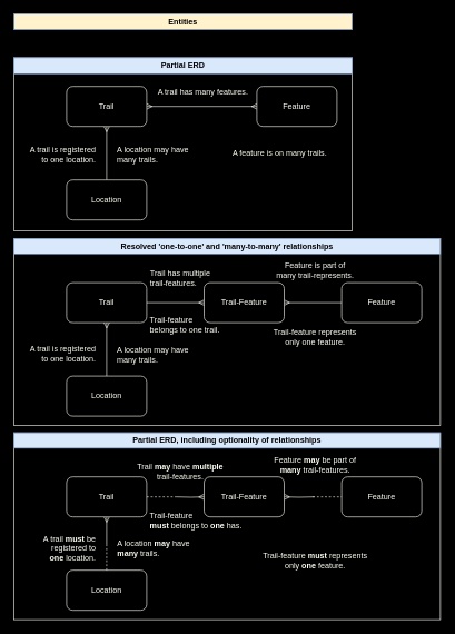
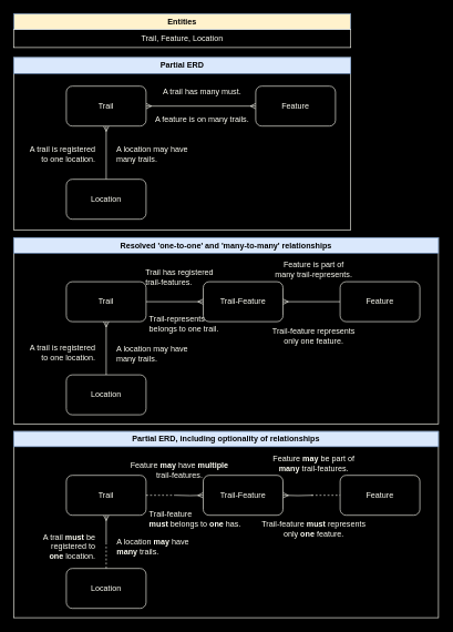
  <mxCell id="0" />
  <mxCell id="1" parent="0" />
  <mxCell id="2" value="" style="rounded=0;whiteSpace=wrap;html=1;fillColor=none;strokeColor=#FFFFF5;" vertex="1" parent="1"><mxGeometry x="20" y="357" width="639" height="280" as="geometry" /></mxCell>
  <mxCell id="3" style="edgeStyle=orthogonalEdgeStyle;rounded=0;orthogonalLoop=1;jettySize=auto;html=1;entryX=0.5;entryY=0;entryDx=0;entryDy=0;startArrow=ERmany;startFill=0;endArrow=none;endFill=0;strokeColor=#FFFFF5;" edge="1" parent="1" source="5" target="7"><mxGeometry relative="1" as="geometry" /></mxCell>
  <mxCell id="4" style="edgeStyle=orthogonalEdgeStyle;rounded=0;orthogonalLoop=1;jettySize=auto;html=1;entryX=0;entryY=0.5;entryDx=0;entryDy=0;endArrow=ERmany;endFill=0;startArrow=ERmany;startFill=0;strokeColor=#FFFFF5;" edge="1" parent="1" source="5" target="6"><mxGeometry relative="1" as="geometry" /></mxCell>
  <mxCell id="5" value="Trail" style="rounded=1;whiteSpace=wrap;html=1;strokeColor=#FFFFF5;fillColor=#000000;fontColor=#FFFFF5;" vertex="1" parent="1"><mxGeometry x="99" y="129" width="120" height="60" as="geometry" /></mxCell>
  <mxCell id="6" value="&lt;div&gt;Feature&lt;/div&gt;" style="rounded=1;whiteSpace=wrap;html=1;strokeColor=#FFFFF5;fillColor=#000000;fontColor=#FFFFF5;" vertex="1" parent="1"><mxGeometry x="384" y="129" width="120" height="60" as="geometry" /></mxCell>
  <mxCell id="7" value="Location" style="rounded=1;whiteSpace=wrap;html=1;strokeColor=#FFFFF5;fillColor=#000000;fontColor=#FFFFF5;" vertex="1" parent="1"><mxGeometry x="99" y="269" width="120" height="60" as="geometry" /></mxCell>
- <mxCell id="8" value="&lt;font color=&quot;#fffff5&quot;&gt;A trail has many features.&lt;/font&gt;" style="text;html=1;align=center;verticalAlign=middle;resizable=0;points=[];autosize=1;strokeColor=none;fillColor=none;" vertex="1" parent="1"><mxGeometry x="225" y="125" width="156" height="26" as="geometry" /></mxCell>
- <mxCell id="9" value="&lt;font color=&quot;#fffff5&quot;&gt;A feature is on many trails.&lt;br&gt;&lt;/font&gt;" style="text;html=1;align=center;verticalAlign=middle;resizable=0;points=[];autosize=1;strokeColor=none;fillColor=none;" vertex="1" parent="1"><mxGeometry x="337" y="217" width="162" height="26" as="geometry" /></mxCell>
+ <mxCell id="8" value="&lt;font color=&quot;#fffff5&quot;&gt;A trail has many must.&lt;/font&gt;" style="text;html=1;align=center;verticalAlign=middle;resizable=0;points=[];autosize=1;strokeColor=none;fillColor=none;" vertex="1" parent="1"><mxGeometry x="225" y="125" width="156" height="26" as="geometry" /></mxCell>
+ <mxCell id="9" value="&lt;font color=&quot;#fffff5&quot;&gt;A feature is on many trails.&lt;br&gt;&lt;/font&gt;" style="text;html=1;align=center;verticalAlign=middle;resizable=0;points=[];autosize=1;strokeColor=none;fillColor=none;" vertex="1" parent="1"><mxGeometry x="222" y="167" width="162" height="26" as="geometry" /></mxCell>
  <mxCell id="10" value="&lt;font color=&quot;#fffff5&quot;&gt;A trail is registered&lt;br&gt;to one &lt;/font&gt;&lt;font color=&quot;#fffff5&quot;&gt;location.&lt;/font&gt;" style="text;html=1;align=right;verticalAlign=middle;resizable=0;points=[];autosize=1;strokeColor=none;fillColor=none;" vertex="1" parent="1"><mxGeometry x="24" y="210" width="120" height="41" as="geometry" /></mxCell>
  <mxCell id="11" value="&lt;font color=&quot;#fffff5&quot;&gt;A location may have&lt;br&gt;&lt;/font&gt;&lt;div align=&quot;left&quot;&gt;&lt;font color=&quot;#fffff5&quot;&gt;many trails.&lt;/font&gt;&lt;br&gt;&lt;/div&gt;" style="text;html=1;align=center;verticalAlign=middle;resizable=0;points=[];autosize=1;strokeColor=none;fillColor=none;" vertex="1" parent="1"><mxGeometry x="165" y="210" width="126" height="41" as="geometry" /></mxCell>
  <mxCell id="12" value="" style="rounded=0;whiteSpace=wrap;html=1;fillColor=none;strokeColor=#FFFFF5;" vertex="1" parent="1"><mxGeometry x="20" y="86" width="507" height="259" as="geometry" /></mxCell>
  <mxCell id="13" value="&lt;b&gt;Partial ERD&lt;/b&gt;" style="rounded=0;whiteSpace=wrap;html=1;fillColor=#dae8fc;strokeColor=#6c8ebf;" vertex="1" parent="1"><mxGeometry x="20" y="86" width="507" height="24" as="geometry" /></mxCell>
  <mxCell id="14" value="&lt;b&gt;Entities&lt;/b&gt;" style="rounded=0;whiteSpace=wrap;html=1;fillColor=#fff2cc;strokeColor=#6c8ebf;" vertex="1" parent="1"><mxGeometry x="20" y="20" width="507" height="24" as="geometry" /></mxCell>
+ <mxCell id="15" value="&lt;font color=&quot;#fffff5&quot;&gt;Trail, Feature, Location&lt;/font&gt;" style="rounded=0;whiteSpace=wrap;html=1;fillColor=none;strokeColor=#FFFFF5;" vertex="1" parent="1"><mxGeometry x="20" y="44" width="507" height="27" as="geometry" /></mxCell>
  <mxCell id="16" style="edgeStyle=orthogonalEdgeStyle;rounded=0;orthogonalLoop=1;jettySize=auto;html=1;entryX=0.5;entryY=0;entryDx=0;entryDy=0;startArrow=ERmany;startFill=0;endArrow=none;endFill=0;strokeColor=#FFFFF5;" edge="1" parent="1" source="18" target="21"><mxGeometry relative="1" as="geometry" /></mxCell>
  <mxCell id="17" style="edgeStyle=orthogonalEdgeStyle;rounded=0;orthogonalLoop=1;jettySize=auto;html=1;entryX=0;entryY=0.5;entryDx=0;entryDy=0;strokeColor=#FFFFF5;endArrow=ERmany;endFill=0;" edge="1" parent="1" source="18" target="27"><mxGeometry relative="1" as="geometry" /></mxCell>
  <mxCell id="18" value="Trail" style="rounded=1;whiteSpace=wrap;html=1;strokeColor=#FFFFF5;fillColor=#000000;fontColor=#FFFFF5;" vertex="1" parent="1"><mxGeometry x="99" y="423" width="120" height="60" as="geometry" /></mxCell>
  <mxCell id="19" style="edgeStyle=orthogonalEdgeStyle;rounded=0;orthogonalLoop=1;jettySize=auto;html=1;entryX=1;entryY=0.5;entryDx=0;entryDy=0;strokeColor=#FFFFF5;endArrow=ERmany;endFill=0;" edge="1" parent="1" source="20" target="27"><mxGeometry relative="1" as="geometry" /></mxCell>
  <mxCell id="20" value="&lt;div&gt;Feature&lt;/div&gt;" style="rounded=1;whiteSpace=wrap;html=1;strokeColor=#FFFFF5;fillColor=#000000;fontColor=#FFFFF5;" vertex="1" parent="1"><mxGeometry x="511" y="423" width="120" height="60" as="geometry" /></mxCell>
  <mxCell id="21" value="Location" style="rounded=1;whiteSpace=wrap;html=1;strokeColor=#FFFFF5;fillColor=#000000;fontColor=#FFFFF5;" vertex="1" parent="1"><mxGeometry x="99" y="563" width="120" height="60" as="geometry" /></mxCell>
- <mxCell id="22" value="&lt;font color=&quot;#fffff5&quot;&gt;Trail has multiple&lt;br&gt;&lt;/font&gt;&lt;div align=&quot;left&quot;&gt;&lt;font color=&quot;#fffff5&quot;&gt;trail-features.&lt;/font&gt;&lt;br&gt;&lt;/div&gt;" style="text;html=1;align=center;verticalAlign=middle;resizable=0;points=[];autosize=1;strokeColor=none;fillColor=none;" vertex="1" parent="1"><mxGeometry x="212" y="395" width="113" height="41" as="geometry" /></mxCell>
+ <mxCell id="22" value="&lt;font color=&quot;#fffff5&quot;&gt;Trail has registered&lt;br&gt;&lt;/font&gt;&lt;div align=&quot;left&quot;&gt;&lt;font color=&quot;#fffff5&quot;&gt;trail-features.&lt;/font&gt;&lt;br&gt;&lt;/div&gt;" style="text;html=1;align=center;verticalAlign=middle;resizable=0;points=[];autosize=1;strokeColor=none;fillColor=none;" vertex="1" parent="1"><mxGeometry x="212" y="395" width="113" height="41" as="geometry" /></mxCell>
  <mxCell id="23" value="&lt;font color=&quot;#fffff5&quot;&gt;Feature is part of&lt;br&gt;many trail-represents.&lt;/font&gt;" style="text;html=1;align=center;verticalAlign=middle;resizable=0;points=[];autosize=1;strokeColor=none;fillColor=none;" vertex="1" parent="1"><mxGeometry x="409" y="384" width="123" height="41" as="geometry" /></mxCell>
  <mxCell id="24" value="&lt;font color=&quot;#fffff5&quot;&gt;A trail is registered&lt;br&gt;to one &lt;/font&gt;&lt;font color=&quot;#fffff5&quot;&gt;location.&lt;/font&gt;" style="text;html=1;align=right;verticalAlign=middle;resizable=0;points=[];autosize=1;strokeColor=none;fillColor=none;" vertex="1" parent="1"><mxGeometry x="24" y="509" width="120" height="41" as="geometry" /></mxCell>
  <mxCell id="25" value="&lt;font color=&quot;#fffff5&quot;&gt;A location may have&lt;br&gt;&lt;/font&gt;&lt;div align=&quot;left&quot;&gt;&lt;font color=&quot;#fffff5&quot;&gt;many trails.&lt;/font&gt;&lt;br&gt;&lt;/div&gt;" style="text;html=1;align=center;verticalAlign=middle;resizable=0;points=[];autosize=1;strokeColor=none;fillColor=none;" vertex="1" parent="1"><mxGeometry x="165" y="510" width="126" height="41" as="geometry" /></mxCell>
  <mxCell id="26" value="&lt;b&gt;Resolved 'one-to-one' and 'many-to-many' relationships&lt;br&gt;&lt;/b&gt;" style="rounded=0;whiteSpace=wrap;html=1;fillColor=#dae8fc;strokeColor=#6c8ebf;" vertex="1" parent="1"><mxGeometry x="20" y="357" width="639" height="23" as="geometry" /></mxCell>
  <mxCell id="27" value="Trail-Feature" style="rounded=1;whiteSpace=wrap;html=1;strokeColor=#FFFFF5;fillColor=#000000;fontColor=#FFFFF5;" vertex="1" parent="1"><mxGeometry x="305" y="423" width="120" height="60" as="geometry" /></mxCell>
- <mxCell id="28" value="&lt;div align=&quot;left&quot;&gt;&lt;font color=&quot;#fffff5&quot;&gt;Trail-feature&lt;/font&gt;&lt;br&gt;&lt;/div&gt;&lt;div align=&quot;left&quot;&gt;&lt;font color=&quot;#fffff5&quot;&gt;belongs to one trail.&lt;/font&gt;&lt;br&gt;&lt;/div&gt;" style="text;html=1;align=left;verticalAlign=middle;resizable=0;points=[];autosize=1;strokeColor=none;fillColor=none;" vertex="1" parent="1"><mxGeometry x="222" y="466" width="126" height="41" as="geometry" /></mxCell>
+ <mxCell id="28" value="&lt;div align=&quot;left&quot;&gt;&lt;font color=&quot;#fffff5&quot;&gt;Trail-represents&lt;/font&gt;&lt;br&gt;&lt;/div&gt;&lt;div align=&quot;left&quot;&gt;&lt;font color=&quot;#fffff5&quot;&gt;belongs to one trail.&lt;/font&gt;&lt;br&gt;&lt;/div&gt;" style="text;html=1;align=left;verticalAlign=middle;resizable=0;points=[];autosize=1;strokeColor=none;fillColor=none;" vertex="1" parent="1"><mxGeometry x="222" y="466" width="126" height="41" as="geometry" /></mxCell>
  <mxCell id="29" value="&lt;font color=&quot;#fffff5&quot;&gt;Trail-feature represents&lt;br&gt;only one feature.&lt;/font&gt;" style="text;html=1;align=center;verticalAlign=middle;resizable=0;points=[];autosize=1;strokeColor=none;fillColor=none;" vertex="1" parent="1"><mxGeometry x="397" y="483" width="147" height="41" as="geometry" /></mxCell>
  <mxCell id="30" value="" style="rounded=0;whiteSpace=wrap;html=1;fillColor=none;strokeColor=#FFFFF5;" vertex="1" parent="1"><mxGeometry x="20" y="648" width="639" height="280" as="geometry" /></mxCell>
  <mxCell id="31" style="edgeStyle=orthogonalEdgeStyle;rounded=0;orthogonalLoop=1;jettySize=auto;html=1;startArrow=ERmany;startFill=0;endArrow=none;endFill=0;strokeColor=#FFFFF5;" edge="1" parent="1" source="33"><mxGeometry relative="1" as="geometry"><mxPoint x="159" y="815" as="targetPoint" /></mxGeometry></mxCell>
  <mxCell id="32" style="edgeStyle=orthogonalEdgeStyle;rounded=0;orthogonalLoop=1;jettySize=auto;html=1;entryX=0;entryY=0.5;entryDx=0;entryDy=0;endArrow=ERmany;endFill=0;strokeColor=#FFFFF5;" edge="1" parent="1" target="42"><mxGeometry relative="1" as="geometry"><mxPoint x="264" y="744" as="sourcePoint" /></mxGeometry></mxCell>
  <mxCell id="33" value="Trail" style="rounded=1;whiteSpace=wrap;html=1;strokeColor=#FFFFF5;fillColor=#000000;fontColor=#FFFFF5;" vertex="1" parent="1"><mxGeometry x="99" y="714" width="120" height="60" as="geometry" /></mxCell>
  <mxCell id="34" style="edgeStyle=orthogonalEdgeStyle;rounded=0;orthogonalLoop=1;jettySize=auto;html=1;entryX=1;entryY=0.5;entryDx=0;entryDy=0;strokeColor=#FFFFF5;endArrow=ERmany;endFill=0;" edge="1" parent="1" target="42"><mxGeometry relative="1" as="geometry"><mxPoint x="470" y="744" as="sourcePoint" /></mxGeometry></mxCell>
  <mxCell id="35" value="&lt;div&gt;Feature&lt;/div&gt;" style="rounded=1;whiteSpace=wrap;html=1;strokeColor=#FFFFF5;fillColor=#000000;fontColor=#FFFFF5;" vertex="1" parent="1"><mxGeometry x="511" y="714" width="120" height="60" as="geometry" /></mxCell>
  <mxCell id="36" value="Location" style="rounded=1;whiteSpace=wrap;html=1;strokeColor=#FFFFF5;fillColor=#000000;fontColor=#FFFFF5;" vertex="1" parent="1"><mxGeometry x="99" y="854" width="120" height="60" as="geometry" /></mxCell>
- <mxCell id="37" value="&lt;font color=&quot;#fffff5&quot;&gt;Trail &lt;b&gt;may &lt;/b&gt;have &lt;b&gt;multiple&lt;br&gt;&lt;/b&gt;&lt;/font&gt;&lt;div&gt;&lt;font color=&quot;#fffff5&quot;&gt;trail-features.&lt;/font&gt;&lt;br&gt;&lt;/div&gt;" style="text;html=1;align=center;verticalAlign=middle;resizable=0;points=[];autosize=1;strokeColor=none;fillColor=none;" vertex="1" parent="1"><mxGeometry x="196" y="686" width="146" height="41" as="geometry" /></mxCell>
+ <mxCell id="37" value="&lt;font color=&quot;#fffff5&quot;&gt;Feature &lt;b&gt;may &lt;/b&gt;have &lt;b&gt;multiple&lt;br&gt;&lt;/b&gt;&lt;/font&gt;&lt;div&gt;&lt;font color=&quot;#fffff5&quot;&gt;trail-features.&lt;/font&gt;&lt;br&gt;&lt;/div&gt;" style="text;html=1;align=center;verticalAlign=middle;resizable=0;points=[];autosize=1;strokeColor=none;fillColor=none;" vertex="1" parent="1"><mxGeometry x="196" y="686" width="146" height="41" as="geometry" /></mxCell>
  <mxCell id="38" value="&lt;font color=&quot;#fffff5&quot;&gt;Feature &lt;b&gt;may &lt;/b&gt;be part of&lt;br&gt;&lt;b&gt;many &lt;/b&gt;trail-features.&lt;/font&gt;" style="text;html=1;align=center;verticalAlign=middle;resizable=0;points=[];autosize=1;strokeColor=none;fillColor=none;" vertex="1" parent="1"><mxGeometry x="400" y="675" width="141" height="41" as="geometry" /></mxCell>
  <mxCell id="39" value="&lt;font color=&quot;#fffff5&quot;&gt;A trail &lt;b&gt;must &lt;/b&gt;be&lt;br&gt;registered to&lt;br&gt;&lt;b&gt;one &lt;/b&gt;&lt;/font&gt;&lt;font color=&quot;#fffff5&quot;&gt;location.&lt;/font&gt;" style="text;html=1;align=right;verticalAlign=middle;resizable=0;points=[];autosize=1;strokeColor=none;fillColor=none;" vertex="1" parent="1"><mxGeometry x="47" y="793" width="97" height="55" as="geometry" /></mxCell>
  <mxCell id="40" value="&lt;font color=&quot;#fffff5&quot;&gt;A location &lt;b&gt;may &lt;/b&gt;have&lt;br&gt;&lt;/font&gt;&lt;div align=&quot;left&quot;&gt;&lt;font color=&quot;#fffff5&quot;&gt;&lt;b&gt;many &lt;/b&gt;trails.&lt;/font&gt;&lt;br&gt;&lt;/div&gt;" style="text;html=1;align=center;verticalAlign=middle;resizable=0;points=[];autosize=1;strokeColor=none;fillColor=none;" vertex="1" parent="1"><mxGeometry x="165" y="801" width="127" height="41" as="geometry" /></mxCell>
  <mxCell id="41" value="&lt;b&gt;Partial ERD, including optionality of relationships&lt;br&gt;&lt;/b&gt;" style="rounded=0;whiteSpace=wrap;html=1;fillColor=#dae8fc;strokeColor=#6c8ebf;" vertex="1" parent="1"><mxGeometry x="20" y="648" width="639" height="23" as="geometry" /></mxCell>
  <mxCell id="42" value="Trail-Feature" style="rounded=1;whiteSpace=wrap;html=1;strokeColor=#FFFFF5;fillColor=#000000;fontColor=#FFFFF5;" vertex="1" parent="1"><mxGeometry x="305" y="714" width="120" height="60" as="geometry" /></mxCell>
  <mxCell id="43" value="&lt;div align=&quot;left&quot;&gt;&lt;font color=&quot;#fffff5&quot;&gt;Trail-feature&lt;/font&gt;&lt;br&gt;&lt;/div&gt;&lt;div align=&quot;left&quot;&gt;&lt;font color=&quot;#fffff5&quot;&gt;&lt;b&gt;must &lt;/b&gt;belongs to &lt;b&gt;one &lt;/b&gt;has.&lt;/font&gt;&lt;br&gt;&lt;/div&gt;" style="text;html=1;align=left;verticalAlign=middle;resizable=0;points=[];autosize=1;strokeColor=none;fillColor=none;" vertex="1" parent="1"><mxGeometry x="222" y="759" width="158" height="41" as="geometry" /></mxCell>
- <mxCell id="44" value="&lt;font color=&quot;#fffff5&quot;&gt;Trail-feature &lt;b&gt;must &lt;/b&gt;represents&lt;br&gt;only &lt;b&gt;one &lt;/b&gt;feature.&lt;/font&gt;" style="text;html=1;align=center;verticalAlign=middle;resizable=0;points=[];autosize=1;strokeColor=none;fillColor=none;" vertex="1" parent="1"><mxGeometry x="381" y="819" width="179" height="41" as="geometry" /></mxCell>
+ <mxCell id="44" value="&lt;font color=&quot;#fffff5&quot;&gt;Trail-feature &lt;b&gt;must &lt;/b&gt;represents&lt;br&gt;only &lt;b&gt;one &lt;/b&gt;feature.&lt;/font&gt;" style="text;html=1;align=center;verticalAlign=middle;resizable=0;points=[];autosize=1;strokeColor=none;fillColor=none;" vertex="1" parent="1"><mxGeometry x="381" y="774" width="179" height="41" as="geometry" /></mxCell>
  <mxCell id="45" value="" style="endArrow=none;dashed=1;html=1;rounded=0;strokeColor=#FFFFF5;entryX=1;entryY=0.5;entryDx=0;entryDy=0;" edge="1" parent="1" target="33"><mxGeometry width="50" height="50" relative="1" as="geometry"><mxPoint x="264" y="744" as="sourcePoint" /><mxPoint x="325" y="732" as="targetPoint" /></mxGeometry></mxCell>
  <mxCell id="46" value="" style="endArrow=none;dashed=1;html=1;rounded=0;strokeColor=#FFFFF5;entryX=0;entryY=0.5;entryDx=0;entryDy=0;" edge="1" parent="1" target="35"><mxGeometry width="50" height="50" relative="1" as="geometry"><mxPoint x="468" y="744" as="sourcePoint" /><mxPoint x="345" y="678" as="targetPoint" /></mxGeometry></mxCell>
  <mxCell id="47" value="" style="endArrow=none;dashed=1;html=1;rounded=0;strokeColor=#FFFFF5;exitX=0.5;exitY=0;exitDx=0;exitDy=0;" edge="1" parent="1" source="36"><mxGeometry width="50" height="50" relative="1" as="geometry"><mxPoint x="214" y="814" as="sourcePoint" /><mxPoint x="159" y="815" as="targetPoint" /></mxGeometry></mxCell>
